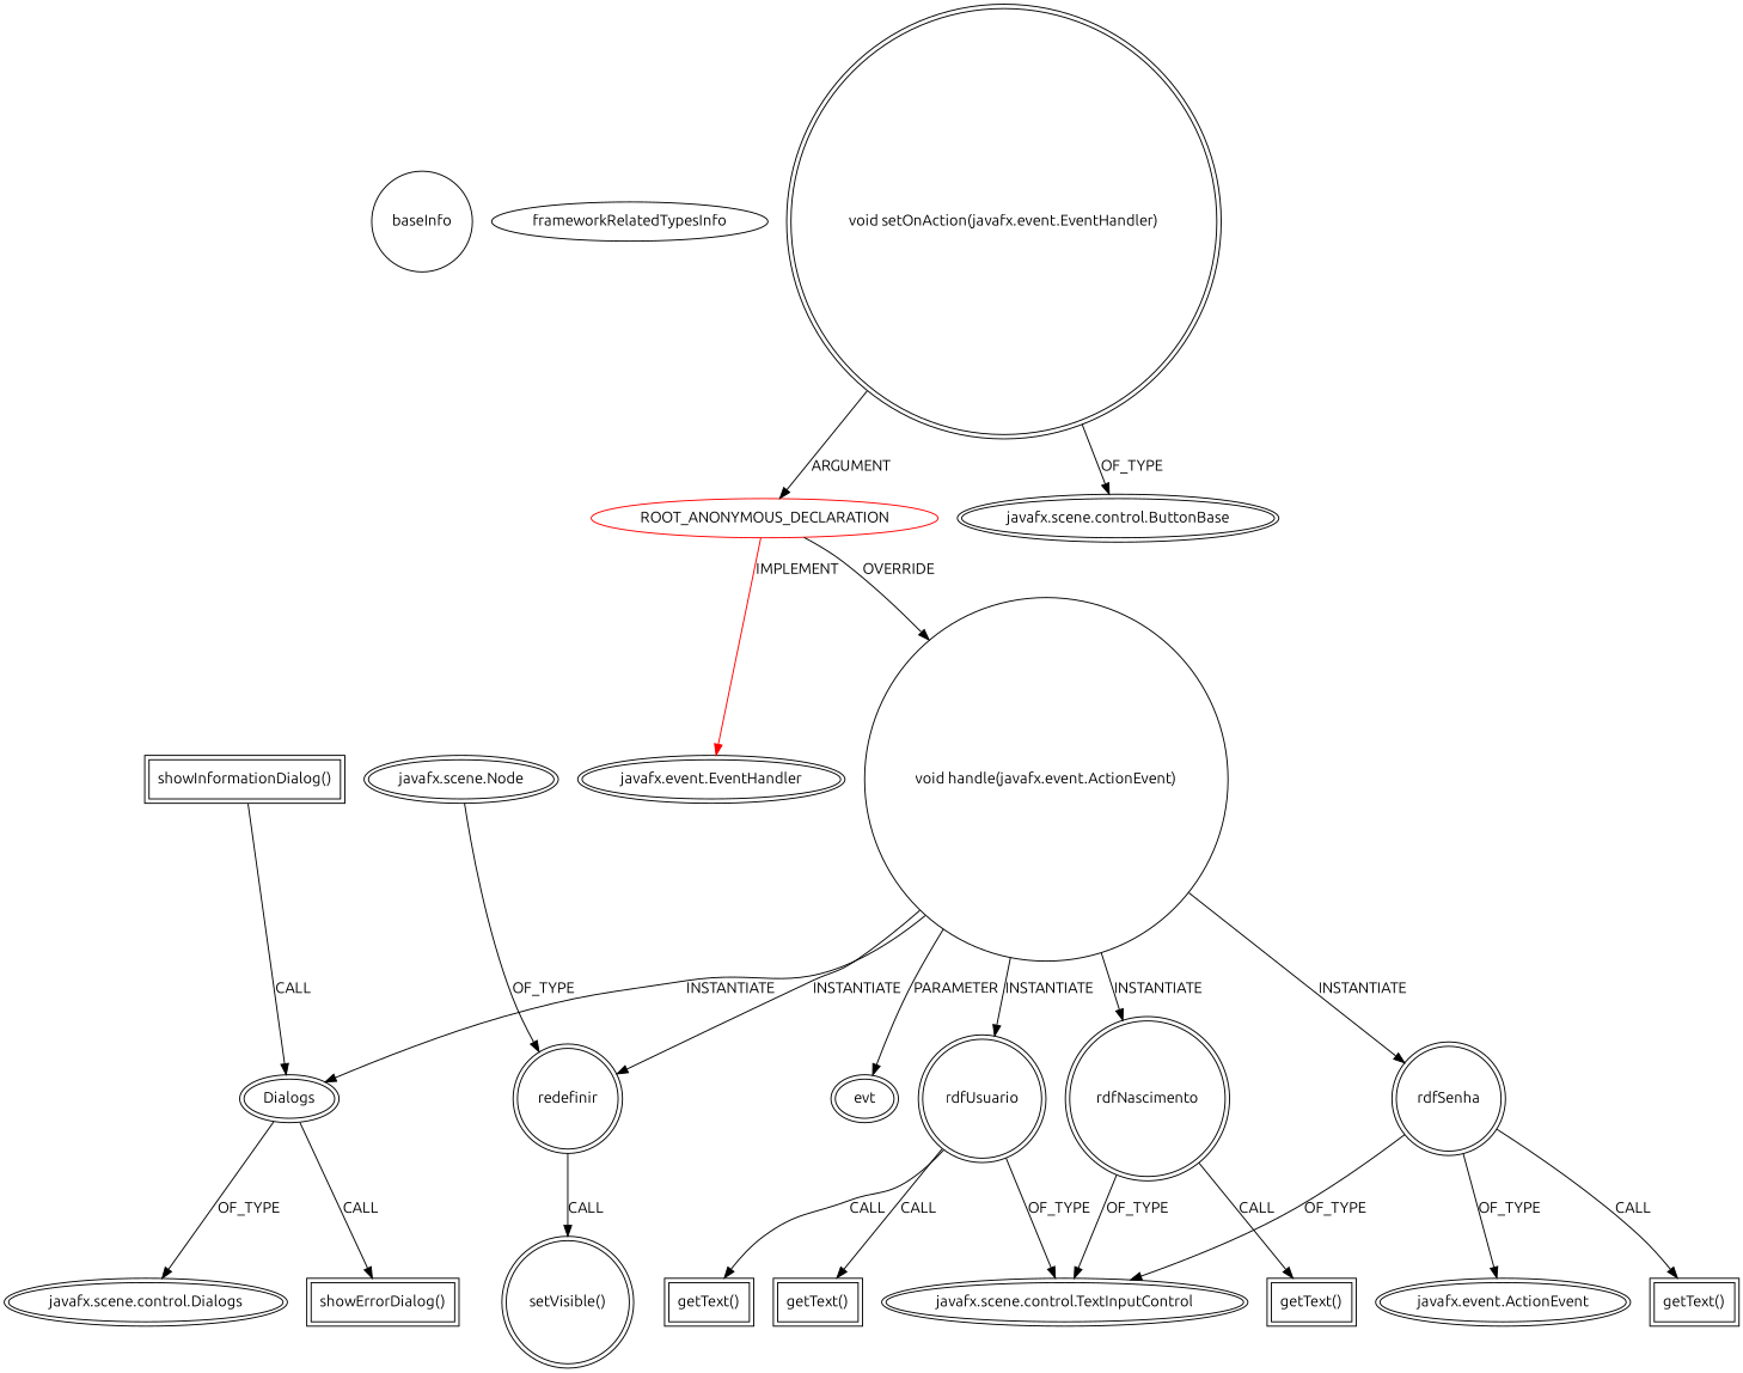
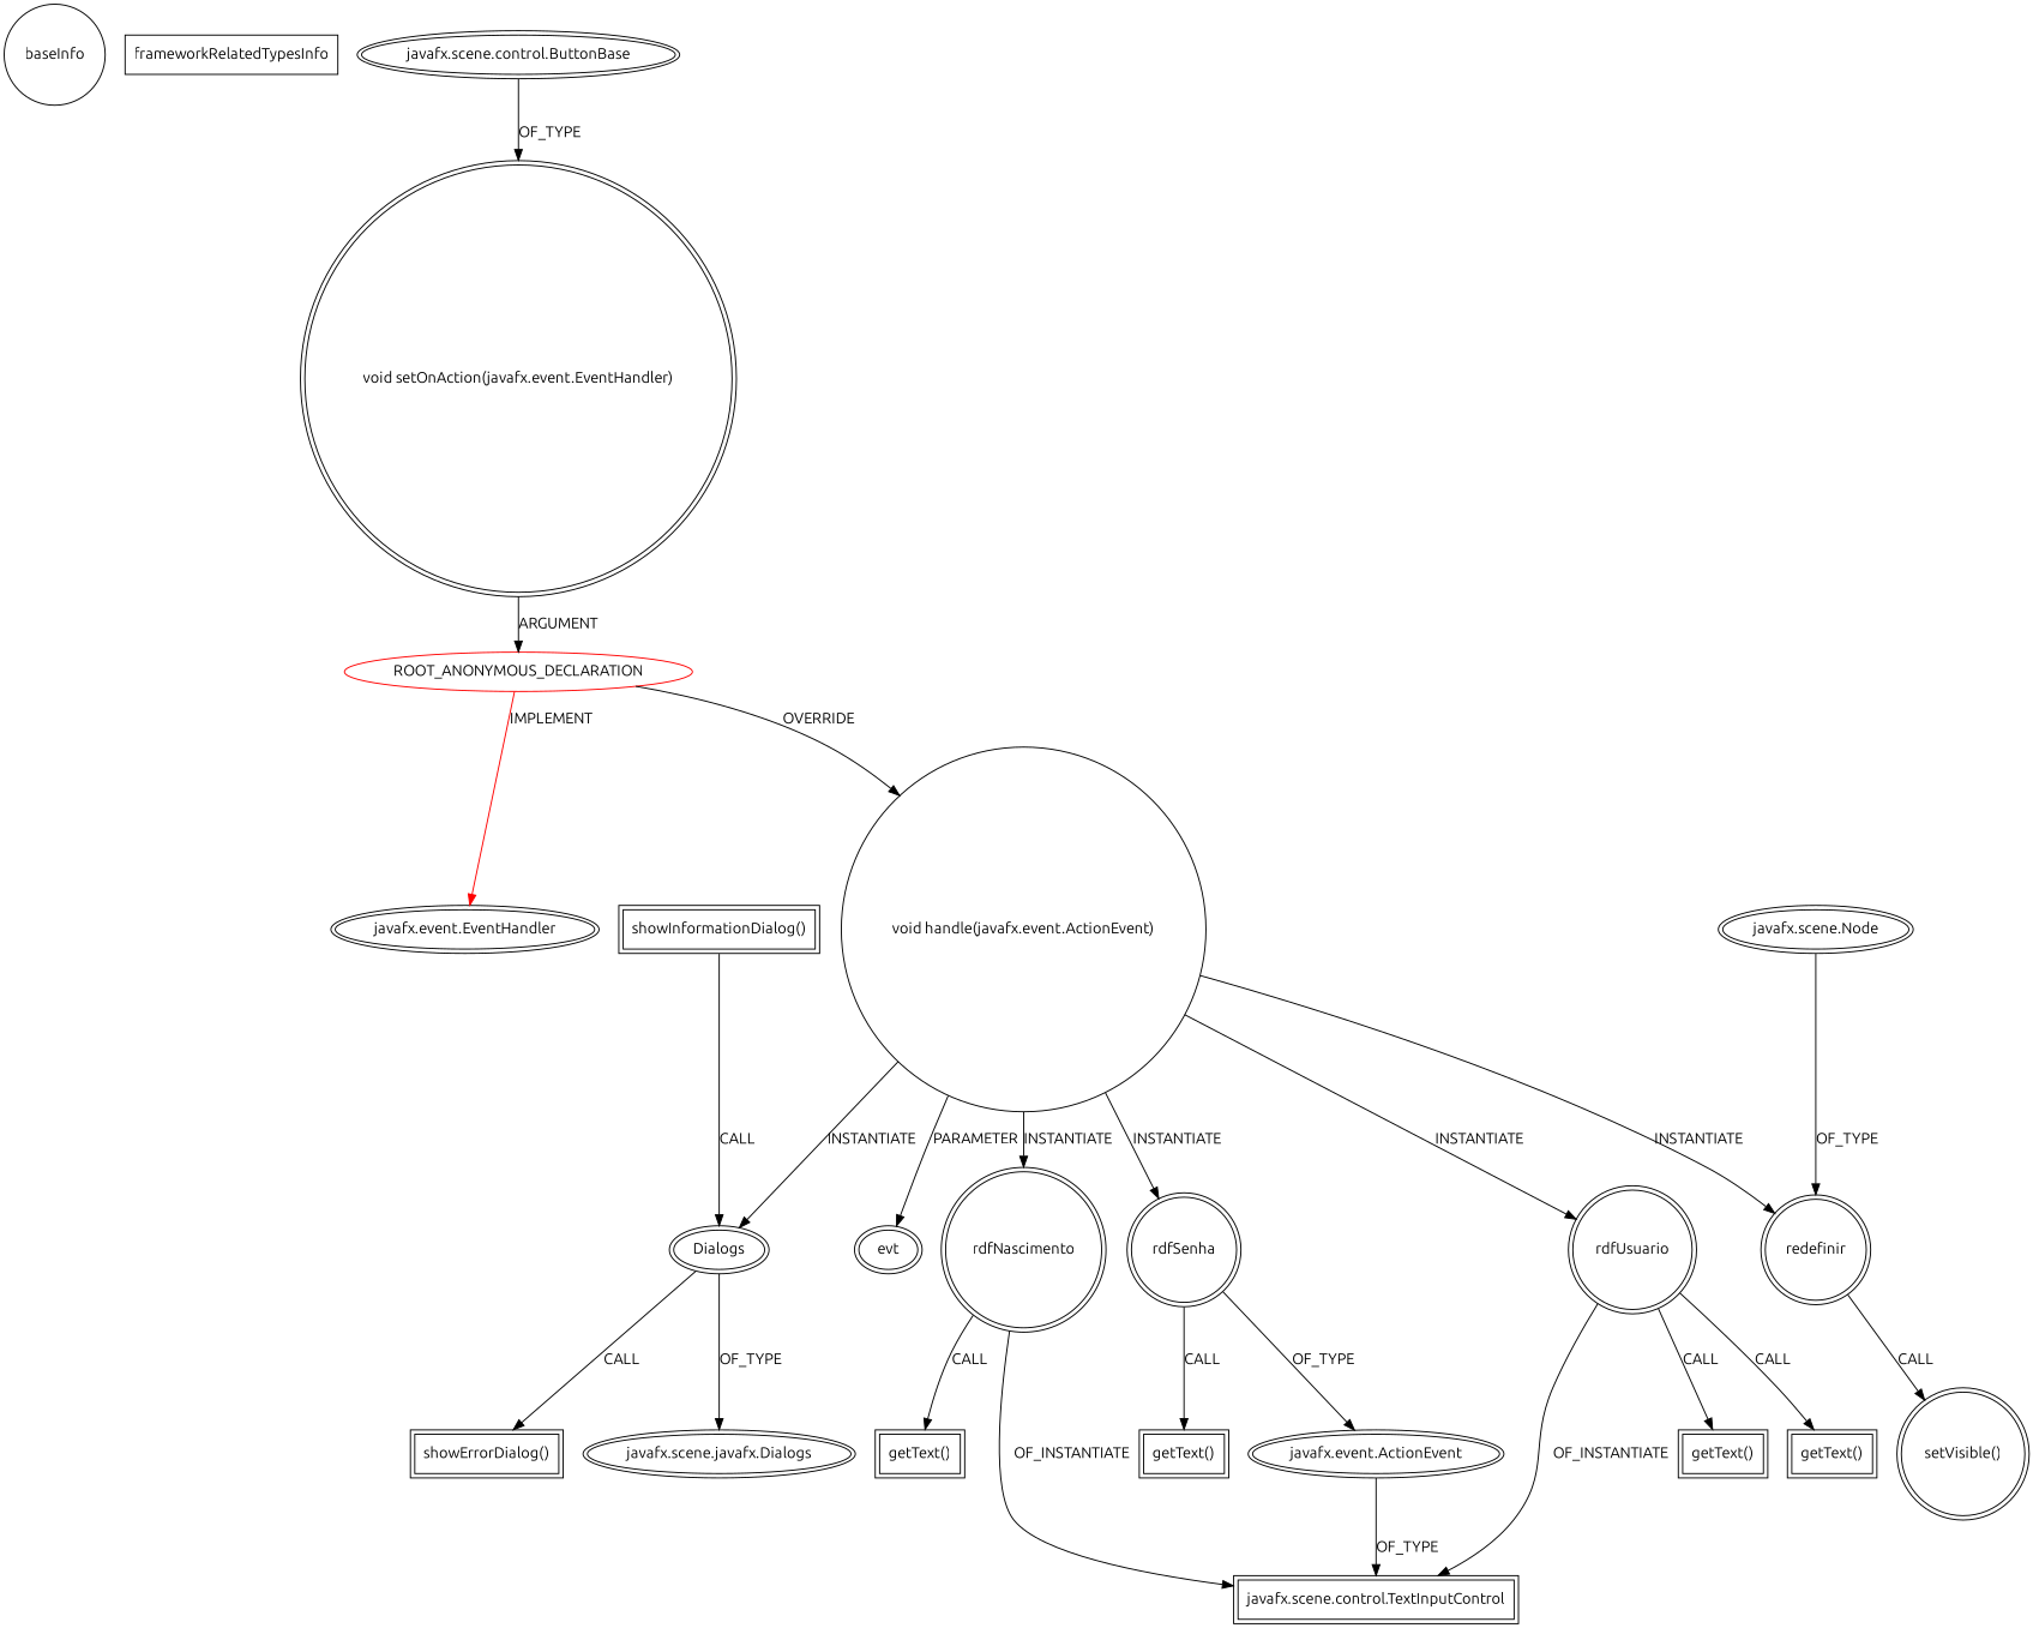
  digraph {
    fontname=Ubuntu
    node [fontname=Ubuntu isFrameworkType=true vertexType=INSIDE_CALL peripheries=2]
    edge [fontname=Ubuntu]
    baseInfo [category=extension_graph graphId=2489 isAnonymous=true possibleRelation=false shape=circle isFrameworkType="" vertexType="" peripheries=""]
-   frameworkRelatedTypesInfo [0="javafx.event.EventHandler" isFrameworkType="" vertexType="" peripheries=""]
+   frameworkRelatedTypesInfo [0="javafx.event.EventHandler" shape=box isFrameworkType="" vertexType="" peripheries=""]
    n3 [color=red isFrameworkType=false label=ROOT_ANONYMOUS_DECLARATION vertexType=ROOT_ANONYMOUS_DECLARATION peripheries=""]
    n4 [label="javafx.event.EventHandler" vertexType=FRAMEWORK_INTERFACE_TYPE]
    n5 [isFrameworkType=false label="void handle(javafx.event.ActionEvent)" shape=circle vertexType=OVERRIDING_METHOD_DECLARATION peripheries=""]
    n6 [label=evt vertexType=PARAMETER_DECLARATION]
    n7 [label=rdfUsuario shape=circle vertexType=VARIABLE_EXPRESION]
    n8 [label=rdfNascimento shape=circle vertexType=VARIABLE_EXPRESION]
    n9 [label=rdfSenha shape=circle vertexType=VARIABLE_EXPRESION]
    n10 [label=Dialogs shape=ellipse vertexType=VARIABLE_EXPRESION]
    n11 [label=redefinir shape=circle vertexType=VARIABLE_EXPRESION]
    n12 [label="void setOnAction(javafx.event.EventHandler)" shape=circle vertexType=OUTSIDE_CALL]
    n13 [label="javafx.scene.control.ButtonBase" vertexType=FRAMEWORK_CLASS_TYPE]
-   n14 [label="javafx.scene.control.TextInputControl" vertexType=FRAMEWORK_CLASS_TYPE]
+   n14 [label="javafx.scene.control.TextInputControl" vertexType=FRAMEWORK_CLASS_TYPE shape=box]
    n15 [label="getText()" shape=box]
    n16 [label="getText()" shape=box]
    n17 [label="getText()" shape=box]
    n18 [label="javafx.event.ActionEvent" vertexType=FRAMEWORK_CLASS_TYPE]
    n19 [label="getText()" shape=box]
-   n20 [label="javafx.scene.control.Dialogs" vertexType=FRAMEWORK_CLASS_TYPE]
+   n20 [label="javafx.scene.javafx.Dialogs" vertexType=FRAMEWORK_CLASS_TYPE]
    n21 [label="showErrorDialog()" shape=box]
    n22 [label="setVisible()" shape=circle]
    n23 [label="showInformationDialog()" shape=box]
    n24 [label="javafx.scene.Node" vertexType=FRAMEWORK_CLASS_TYPE]
    n3 -> n4 [color=red label=IMPLEMENT]
    n3 -> n5 [label=OVERRIDE]
    n5 -> n6 [label=PARAMETER]
    n5 -> n7 [label=INSTANTIATE]
    n5 -> n8 [label=INSTANTIATE]
    n5 -> n9 [label=INSTANTIATE]
    n5 -> n10 [label=INSTANTIATE]
    n5 -> n11 [label=INSTANTIATE]
-   n7 -> n14 [label=OF_TYPE]
+   n7 -> n14 [label=OF_INSTANTIATE]
    n7 -> n15 [label=CALL]
    n7 -> n16 [label=CALL]
-   n8 -> n14 [label=OF_TYPE]
+   n8 -> n14 [label=OF_INSTANTIATE]
    n8 -> n17 [label=CALL]
-   n9 -> n14 [label=OF_TYPE]
+   n18 -> n14 [label=OF_TYPE]
    n9 -> n18 [label=OF_TYPE]
    n9 -> n19 [label=CALL]
    n10 -> n20 [label=OF_TYPE]
    n10 -> n21 [label=CALL]
    n11 -> n22 [label=CALL]
    n12 -> n3 [label=ARGUMENT]
-   n12 -> n13 [label=OF_TYPE]
+   n13 -> n12 [label=OF_TYPE]
    n23 -> n10 [label=CALL]
    n24 -> n11 [label=OF_TYPE]
  }
